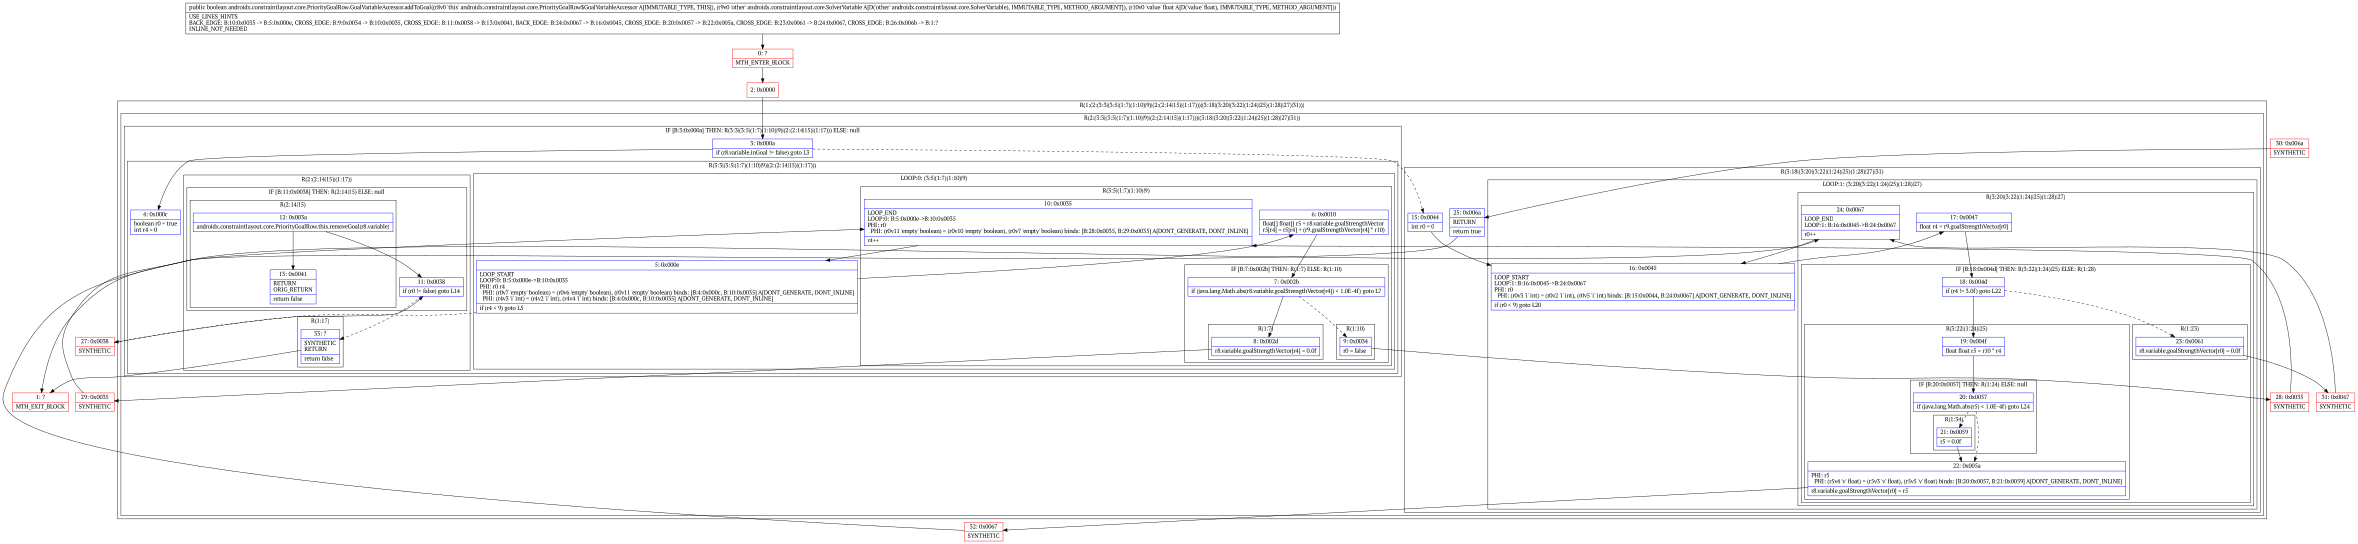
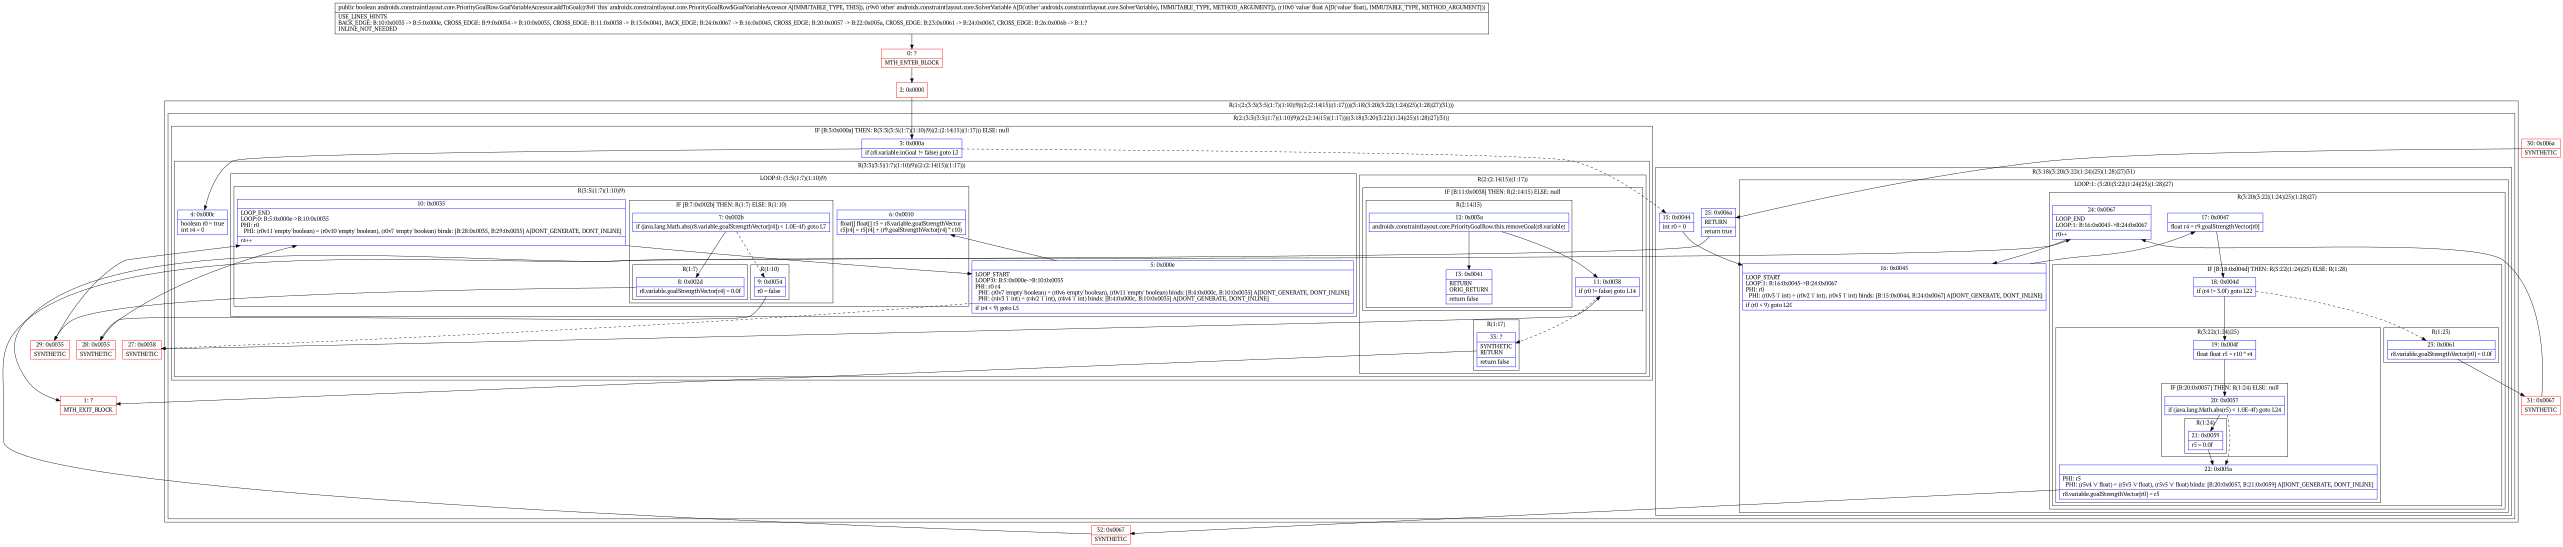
  digraph {
    fontname="PT Serif"
    node [color=blue fontname="PT Serif" shape=record]
    edge [fontname="PT Serif"]
    n1 [label="{8\:\ 0x002d|r8.variable.goalStrengthVector[r4] = 0.0f\l}"]
    n2 [label="{9\:\ 0x0034|r0 = false\l}"]
    n3 [label="{7\:\ 0x002b|if (java.lang.Math.abs(r8.variable.goalStrengthVector[r4]) \< 1.0E\-4f) goto L7\l}"]
    n4 [label="{6\:\ 0x0010|float[] float[] r5 = r8.variable.goalStrengthVector\lr5[r4] = r5[r4] + (r9.goalStrengthVector[r4] * r10)\l}"]
    n5 [label="{10\:\ 0x0035|LOOP_END\lLOOP:0: B:5:0x000e\-\>B:10:0x0035\lPHI: r0 \l  PHI: (r0v11 'empty' boolean) = (r0v10 'empty' boolean), (r0v7 'empty' boolean) binds: [B:28:0x0035, B:29:0x0035] A[DONT_GENERATE, DONT_INLINE]\l|r4++\l}"]
    n6 [label="{5\:\ 0x000e|LOOP_START\lLOOP:0: B:5:0x000e\-\>B:10:0x0035\lPHI: r0 r4 \l  PHI: (r0v7 'empty' boolean) = (r0v6 'empty' boolean), (r0v11 'empty' boolean) binds: [B:4:0x000c, B:10:0x0035] A[DONT_GENERATE, DONT_INLINE]\l  PHI: (r4v3 'i' int) = (r4v2 'i' int), (r4v4 'i' int) binds: [B:4:0x000c, B:10:0x0035] A[DONT_GENERATE, DONT_INLINE]\l|if (r4 \< 9) goto L5\l}"]
    n7 [label="{12\:\ 0x003a|androidx.constraintlayout.core.PriorityGoalRow.this.removeGoal(r8.variable)\l}"]
    n8 [label="{13\:\ 0x0041|RETURN\lORIG_RETURN\l|return false\l}"]
    n9 [label="{11\:\ 0x0038|if (r0 != false) goto L14\l}"]
    n10 [label="{33\:\ ?|SYNTHETIC\lRETURN\l|return false\l}"]
    n11 [label="{4\:\ 0x000c|boolean r0 = true\lint r4 = 0\l}"]
    n12 [label="{3\:\ 0x000a|if (r8.variable.inGoal != false) goto L3\l}"]
    n13 [label="{21\:\ 0x0059|r5 = 0.0f\l}"]
    n14 [label="{20\:\ 0x0057|if (java.lang.Math.abs(r5) \< 1.0E\-4f) goto L24\l}"]
    n15 [label="{19\:\ 0x004f|float float r5 = r10 * r4\l}"]
    n16 [label="{22\:\ 0x005a|PHI: r5 \l  PHI: (r5v4 'v' float) = (r5v3 'v' float), (r5v5 'v' float) binds: [B:20:0x0057, B:21:0x0059] A[DONT_GENERATE, DONT_INLINE]\l|r8.variable.goalStrengthVector[r0] = r5\l}"]
    n17 [label="{23\:\ 0x0061|r8.variable.goalStrengthVector[r0] = 0.0f\l}"]
    n18 [label="{18\:\ 0x004d|if (r4 != 3.0f) goto L22\l}"]
    n19 [label="{17\:\ 0x0047|float r4 = r9.goalStrengthVector[r0]\l}"]
    n20 [label="{24\:\ 0x0067|LOOP_END\lLOOP:1: B:16:0x0045\-\>B:24:0x0067\l|r0++\l}"]
    n21 [label="{16\:\ 0x0045|LOOP_START\lLOOP:1: B:16:0x0045\-\>B:24:0x0067\lPHI: r0 \l  PHI: (r0v3 'i' int) = (r0v2 'i' int), (r0v5 'i' int) binds: [B:15:0x0044, B:24:0x0067] A[DONT_GENERATE, DONT_INLINE]\l|if (r0 \< 9) goto L20\l}"]
    n22 [label="{15\:\ 0x0044|int r0 = 0\l}"]
    n23 [label="{25\:\ 0x006a|RETURN\l|return true\l}"]
    n24 [color=red label="{29\:\ 0x0035|SYNTHETIC\l}"]
    n25 [color=red label="{28\:\ 0x0035|SYNTHETIC\l}"]
    n26 [color=red label="{27\:\ 0x0038|SYNTHETIC\l}"]
    n27 [color=red label="{1\:\ ?|MTH_EXIT_BLOCK\l}"]
    n28 [color=red label="{32\:\ 0x0067|SYNTHETIC\l}"]
    n29 [color=red label="{31\:\ 0x0067|SYNTHETIC\l}"]
    n30 [color=red label="{30\:\ 0x006a|SYNTHETIC\l}"]
    n31 [color=red label="{0\:\ ?|MTH_ENTER_BLOCK\l}"]
    n32 [color=red label="{2\:\ 0x0000}"]
    n33 [label="{public boolean androidx.constraintlayout.core.PriorityGoalRow.GoalVariableAccessor.addToGoal((r8v0 'this' androidx.constraintlayout.core.PriorityGoalRow$GoalVariableAccessor A[IMMUTABLE_TYPE, THIS]), (r9v0 'other' androidx.constraintlayout.core.SolverVariable A[D('other' androidx.constraintlayout.core.SolverVariable), IMMUTABLE_TYPE, METHOD_ARGUMENT]), (r10v0 'value' float A[D('value' float), IMMUTABLE_TYPE, METHOD_ARGUMENT]))  | USE_LINES_HINTS\lBACK_EDGE: B:10:0x0035 \-\> B:5:0x000e, CROSS_EDGE: B:9:0x0034 \-\> B:10:0x0035, CROSS_EDGE: B:11:0x0038 \-\> B:13:0x0041, BACK_EDGE: B:24:0x0067 \-\> B:16:0x0045, CROSS_EDGE: B:20:0x0057 \-\> B:22:0x005a, CROSS_EDGE: B:23:0x0061 \-\> B:24:0x0067, CROSS_EDGE: B:26:0x006b \-\> B:1:?\lINLINE_NOT_NEEDED\l}" color=""]
    subgraph cluster_1 {
      label="R(1:(2:(3:3|(3:5|(1:7)(1:10)|9)|(2:(2:14|15)|(1:17)))|(3:18|(3:20|(3:22|(1:24)|25)(1:28)|27)|31)))"
      subgraph cluster_2 {
        label="R(2:(3:3|(3:5|(1:7)(1:10)|9)|(2:(2:14|15)|(1:17)))|(3:18|(3:20|(3:22|(1:24)|25)(1:28)|27)|31))"
        subgraph cluster_3 {
          label="IF [B:3:0x000a] THEN: R(3:3|(3:5|(1:7)(1:10)|9)|(2:(2:14|15)|(1:17))) ELSE: null"
          n12
          subgraph cluster_4 {
            label="R(3:3|(3:5|(1:7)(1:10)|9)|(2:(2:14|15)|(1:17)))"
            n11
            subgraph cluster_5 {
              label="LOOP:0: (3:5|(1:7)(1:10)|9)"
              n6
              subgraph cluster_6 {
                label="R(3:5|(1:7)(1:10)|9)"
                n4
                n5
                subgraph cluster_7 {
                  label="IF [B:7:0x002b] THEN: R(1:7) ELSE: R(1:10)"
                  n3
                  subgraph cluster_8 {
                    label="R(1:7)"
                    n1
                  }
                  subgraph cluster_9 {
                    label="R(1:10)"
                    n2
                  }
                }
              }
            }
            subgraph cluster_10 {
              label="R(2:(2:14|15)|(1:17))"
              subgraph cluster_11 {
                label="IF [B:11:0x0038] THEN: R(2:14|15) ELSE: null"
                n9
                subgraph cluster_12 {
                  label="R(2:14|15)"
                  n7
                  n8
                }
              }
              subgraph cluster_13 {
                label="R(1:17)"
                n10
              }
            }
          }
        }
        subgraph cluster_14 {
          label="R(3:18|(3:20|(3:22|(1:24)|25)(1:28)|27)|31)"
          n22
          n23
          subgraph cluster_15 {
            label="LOOP:1: (3:20|(3:22|(1:24)|25)(1:28)|27)"
            n21
            subgraph cluster_16 {
              label="R(3:20|(3:22|(1:24)|25)(1:28)|27)"
              n19
              n20
              subgraph cluster_17 {
                label="IF [B:18:0x004d] THEN: R(3:22|(1:24)|25) ELSE: R(1:28)"
                n18
                subgraph cluster_18 {
                  label="R(3:22|(1:24)|25)"
                  n15
                  n16
                  subgraph cluster_19 {
                    label="IF [B:20:0x0057] THEN: R(1:24) ELSE: null"
                    n14
                    subgraph cluster_20 {
-                     label="R(1:34)"
+                     label="R(1:24)"
                      n13
                    }
                  }
                }
                subgraph cluster_21 {
                  label="R(1:23)"
                  n17
                }
              }
            }
          }
        }
      }
    }
    n1 -> n24
    n2 -> n25
    n3 -> n1
    n3 -> n2 [style=dashed]
-   n4 -> n3
    n5 -> n6
    n6 -> n4
    n6 -> n26 [style=dashed]
    n7 -> n8
    n7 -> n9
    n9 -> n10 [style=dashed]
    n10 -> n27
    n12 -> n11
    n12 -> n22 [style=dashed]
    n13 -> n16
-   n14 -> n13 [style=dashed]
+   n14 -> n13
    n14 -> n16 [style=dashed]
    n15 -> n14
    n16 -> n28
    n17 -> n29
    n18 -> n15
    n18 -> n17 [style=dashed]
    n19 -> n18
    n20 -> n21
    n21 -> n19
    n22 -> n21
    n23 -> n27
    n24 -> n5
    n25 -> n5
    n26 -> n9
    n28 -> n20
    n29 -> n20
    n30 -> n23
    n31 -> n32
    n32 -> n12
    n33 -> n31
  }
